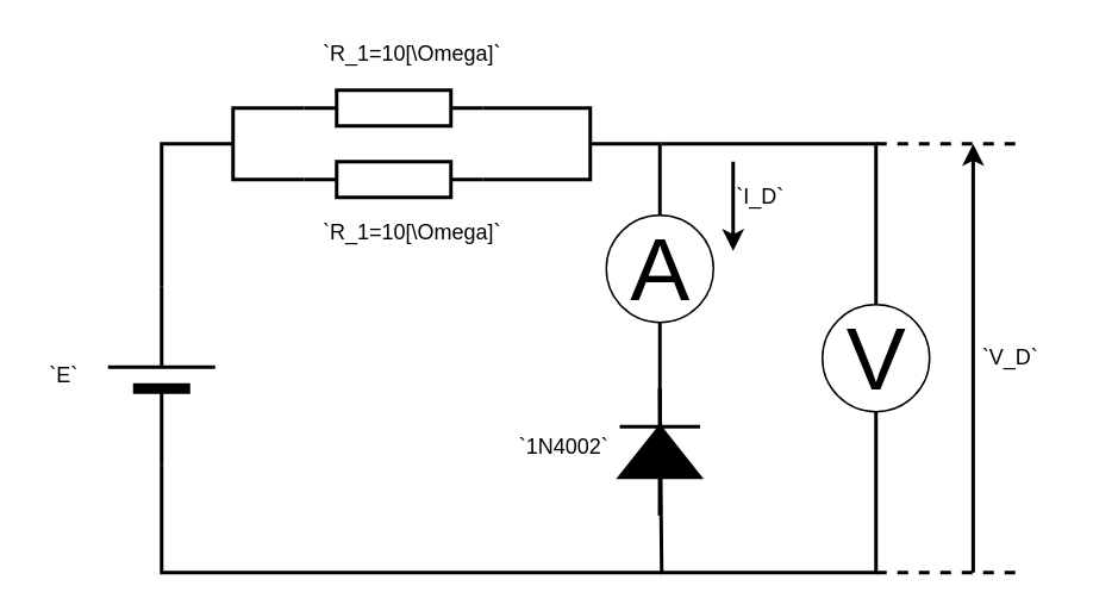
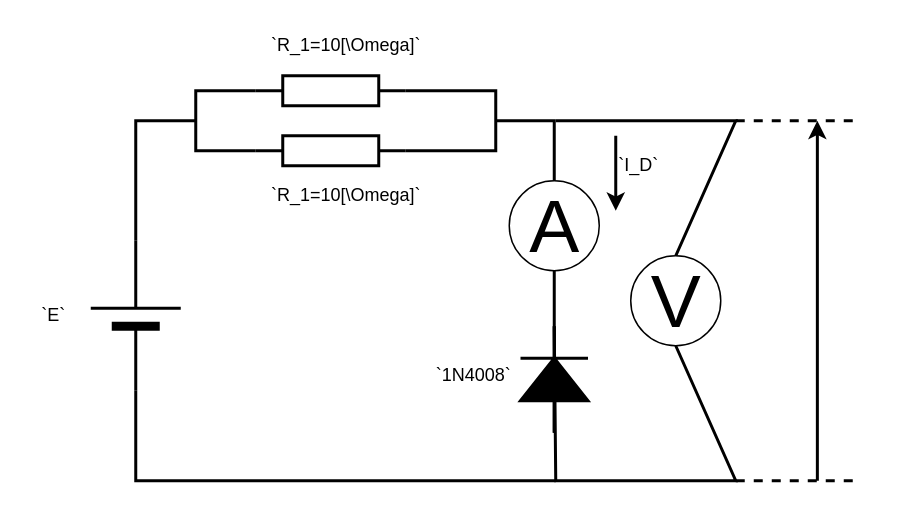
  <mxCell id="0" />
  <mxCell id="1" parent="0" />
  <mxCell id="2" value="A" style="verticalLabelPosition=middle;shadow=0;dashed=0;align=center;html=1;verticalAlign=middle;strokeWidth=1;shape=ellipse;aspect=fixed;fontSize=50;" parent="1" vertex="1"><mxGeometry x="339" y="120" width="60" height="60" as="geometry" /></mxCell>
- <mxCell id="3" value="V" style="verticalLabelPosition=middle;shadow=0;dashed=0;align=center;html=1;verticalAlign=middle;strokeWidth=1;shape=ellipse;aspect=fixed;fontSize=50;" parent="1" vertex="1"><mxGeometry x="460" y="170" width="60" height="60" as="geometry" /></mxCell>
+ <mxCell id="3" value="V" style="verticalLabelPosition=middle;shadow=0;dashed=0;align=center;html=1;verticalAlign=middle;strokeWidth=1;shape=ellipse;aspect=fixed;fontSize=50;" parent="1" vertex="1"><mxGeometry x="420" y="170" width="60" height="60" as="geometry" /></mxCell>
  <mxCell id="4" value="" style="pointerEvents=1;fillColor=strokeColor;verticalLabelPosition=bottom;shadow=0;dashed=0;align=center;html=1;verticalAlign=top;shape=mxgraph.electrical.diodes.diode;rotation=-90;strokeWidth=2;" parent="1" vertex="1"><mxGeometry x="333.5" y="230" width="71" height="45" as="geometry" /></mxCell>
  <mxCell id="5" value="" style="verticalLabelPosition=bottom;shadow=0;dashed=0;align=center;fillColor=#000000;html=1;verticalAlign=top;strokeWidth=2;shape=mxgraph.electrical.miscellaneous.monocell_battery;rotation=-90;" parent="1" vertex="1"><mxGeometry x="40" y="180" width="100" height="60" as="geometry" /></mxCell>
  <mxCell id="6" value="" style="endArrow=none;html=1;exitX=0;exitY=0.5;exitDx=0;exitDy=0;exitPerimeter=0;strokeWidth=2;rounded=0;" parent="1" source="5" edge="1"><mxGeometry width="50" height="50" relative="1" as="geometry"><mxPoint x="200" y="250" as="sourcePoint" /><mxPoint x="370" y="320" as="targetPoint" /><Array as="points"><mxPoint x="90" y="320" /></Array></mxGeometry></mxCell>
  <mxCell id="7" value="" style="pointerEvents=1;verticalLabelPosition=bottom;shadow=0;dashed=0;align=center;html=1;verticalAlign=top;shape=mxgraph.electrical.resistors.resistor_1;rotation=0;strokeWidth=2;" parent="1" vertex="1"><mxGeometry x="170" y="50" width="100" height="20" as="geometry" /></mxCell>
  <mxCell id="8" value="" style="pointerEvents=1;verticalLabelPosition=bottom;shadow=0;dashed=0;align=center;html=1;verticalAlign=top;shape=mxgraph.electrical.resistors.resistor_1;rotation=0;strokeWidth=2;" parent="1" vertex="1"><mxGeometry x="170" y="90" width="100" height="20" as="geometry" /></mxCell>
  <mxCell id="9" value="" style="endArrow=none;html=1;rounded=0;strokeWidth=2;entryX=0;entryY=0.5;entryDx=0;entryDy=0;entryPerimeter=0;exitX=0;exitY=0.5;exitDx=0;exitDy=0;exitPerimeter=0;" parent="1" source="8" target="7" edge="1"><mxGeometry width="50" height="50" relative="1" as="geometry"><mxPoint x="290" y="360" as="sourcePoint" /><mxPoint x="90" y="360" as="targetPoint" /><Array as="points"><mxPoint x="130" y="100" /><mxPoint x="130" y="60" /></Array></mxGeometry></mxCell>
  <mxCell id="10" value="" style="endArrow=none;html=1;rounded=0;strokeWidth=2;exitX=1;exitY=0.5;exitDx=0;exitDy=0;exitPerimeter=0;" parent="1" source="5" edge="1"><mxGeometry width="50" height="50" relative="1" as="geometry"><mxPoint x="300" y="200" as="sourcePoint" /><mxPoint x="130" y="80" as="targetPoint" /><Array as="points"><mxPoint x="90" y="80" /></Array></mxGeometry></mxCell>
  <mxCell id="11" value="" style="endArrow=none;html=1;rounded=0;strokeWidth=2;exitX=1;exitY=0.5;exitDx=0;exitDy=0;exitPerimeter=0;entryX=1;entryY=0.5;entryDx=0;entryDy=0;entryPerimeter=0;" parent="1" source="7" target="8" edge="1"><mxGeometry width="50" height="50" relative="1" as="geometry"><mxPoint x="290" y="-30" as="sourcePoint" /><mxPoint x="350" y="150" as="targetPoint" /><Array as="points"><mxPoint x="330" y="60" /><mxPoint x="330" y="100" /></Array></mxGeometry></mxCell>
  <mxCell id="12" value="" style="endArrow=none;html=1;rounded=0;strokeWidth=2;entryX=0.5;entryY=1;entryDx=0;entryDy=0;exitX=1;exitY=0.5;exitDx=0;exitDy=0;exitPerimeter=0;" parent="1" source="4" target="3" edge="1"><mxGeometry width="50" height="50" relative="1" as="geometry"><mxPoint x="180" y="210" as="sourcePoint" /><mxPoint x="590" y="320" as="targetPoint" /><Array as="points"><mxPoint x="370" y="320" /><mxPoint x="490" y="320" /></Array></mxGeometry></mxCell>
  <mxCell id="13" value="" style="endArrow=none;html=1;rounded=0;strokeWidth=2;entryX=0.5;entryY=1;entryDx=0;entryDy=0;exitX=0;exitY=0.5;exitDx=0;exitDy=0;exitPerimeter=0;" parent="1" source="4" target="2" edge="1"><mxGeometry width="50" height="50" relative="1" as="geometry"><mxPoint x="290" y="210" as="sourcePoint" /><mxPoint x="340" y="160" as="targetPoint" /></mxGeometry></mxCell>
  <mxCell id="14" value="" style="endArrow=none;html=1;rounded=0;strokeWidth=2;entryX=0.5;entryY=0;entryDx=0;entryDy=0;" parent="1" target="2" edge="1"><mxGeometry width="50" height="50" relative="1" as="geometry"><mxPoint x="330" y="80" as="sourcePoint" /><mxPoint x="490" y="80" as="targetPoint" /><Array as="points"><mxPoint x="369" y="80" /></Array></mxGeometry></mxCell>
  <mxCell id="15" value="" style="endArrow=none;html=1;rounded=0;strokeWidth=2;entryX=0.5;entryY=0;entryDx=0;entryDy=0;" parent="1" target="3" edge="1"><mxGeometry width="50" height="50" relative="1" as="geometry"><mxPoint x="370" y="80" as="sourcePoint" /><mxPoint x="540" y="200" as="targetPoint" /><Array as="points"><mxPoint x="490" y="80" /></Array></mxGeometry></mxCell>
  <mxCell id="16" value="`R_1=10[\Omega]`" style="text;html=1;align=center;verticalAlign=middle;resizable=0;points=[];autosize=1;strokeColor=none;fillColor=none;" parent="1" vertex="1"><mxGeometry x="170" y="20" width="120" height="20" as="geometry" /></mxCell>
  <mxCell id="17" value="`R_1=10[\Omega]`" style="text;html=1;align=center;verticalAlign=middle;resizable=0;points=[];autosize=1;strokeColor=none;fillColor=none;" parent="1" vertex="1"><mxGeometry x="170" y="120" width="120" height="20" as="geometry" /></mxCell>
  <mxCell id="18" value="`I_D`" style="text;html=1;align=center;verticalAlign=middle;resizable=0;points=[];autosize=1;strokeColor=none;fillColor=none;" parent="1" vertex="1"><mxGeometry x="404.5" y="100" width="40" height="20" as="geometry" /></mxCell>
- <mxCell id="19" value="`V_D`" style="text;html=1;align=center;verticalAlign=middle;resizable=0;points=[];autosize=1;strokeColor=none;fillColor=none;" parent="1" vertex="1"><mxGeometry x="540" y="190" width="50" height="20" as="geometry" /></mxCell>
  <mxCell id="20" value="" style="endArrow=classic;html=1;rounded=0;strokeWidth=2;" parent="1" edge="1"><mxGeometry width="50" height="50" relative="1" as="geometry"><mxPoint x="410" y="90" as="sourcePoint" /><mxPoint x="410" y="140" as="targetPoint" /></mxGeometry></mxCell>
  <mxCell id="21" value="" style="endArrow=none;dashed=1;html=1;rounded=0;strokeWidth=2;" parent="1" edge="1"><mxGeometry width="50" height="50" relative="1" as="geometry"><mxPoint x="490" y="80" as="sourcePoint" /><mxPoint x="570" y="80" as="targetPoint" /></mxGeometry></mxCell>
  <mxCell id="22" value="" style="endArrow=none;dashed=1;html=1;rounded=0;strokeWidth=2;" parent="1" edge="1"><mxGeometry width="50" height="50" relative="1" as="geometry"><mxPoint x="490" y="320" as="sourcePoint" /><mxPoint x="570" y="320" as="targetPoint" /></mxGeometry></mxCell>
  <mxCell id="23" value="" style="endArrow=classic;html=1;rounded=0;strokeWidth=2;" parent="1" edge="1"><mxGeometry width="50" height="50" relative="1" as="geometry"><mxPoint x="544.41" y="320" as="sourcePoint" /><mxPoint x="544.41" y="80" as="targetPoint" /></mxGeometry></mxCell>
- <mxCell id="24" value="`1N4002`" style="text;html=1;align=center;verticalAlign=middle;resizable=0;points=[];autosize=1;strokeColor=none;fillColor=none;" parent="1" vertex="1"><mxGeometry x="280" y="240" width="70" height="20" as="geometry" /></mxCell>
+ <mxCell id="24" value="`1N4008`" style="text;html=1;align=center;verticalAlign=middle;resizable=0;points=[];autosize=1;strokeColor=none;fillColor=none;" parent="1" vertex="1"><mxGeometry x="280" y="240" width="70" height="20" as="geometry" /></mxCell>
  <mxCell id="25" value="`E`" style="text;html=1;align=center;verticalAlign=middle;resizable=0;points=[];autosize=1;strokeColor=none;fillColor=none;" parent="1" vertex="1"><mxGeometry x="20" y="200" width="30" height="20" as="geometry" /></mxCell>
